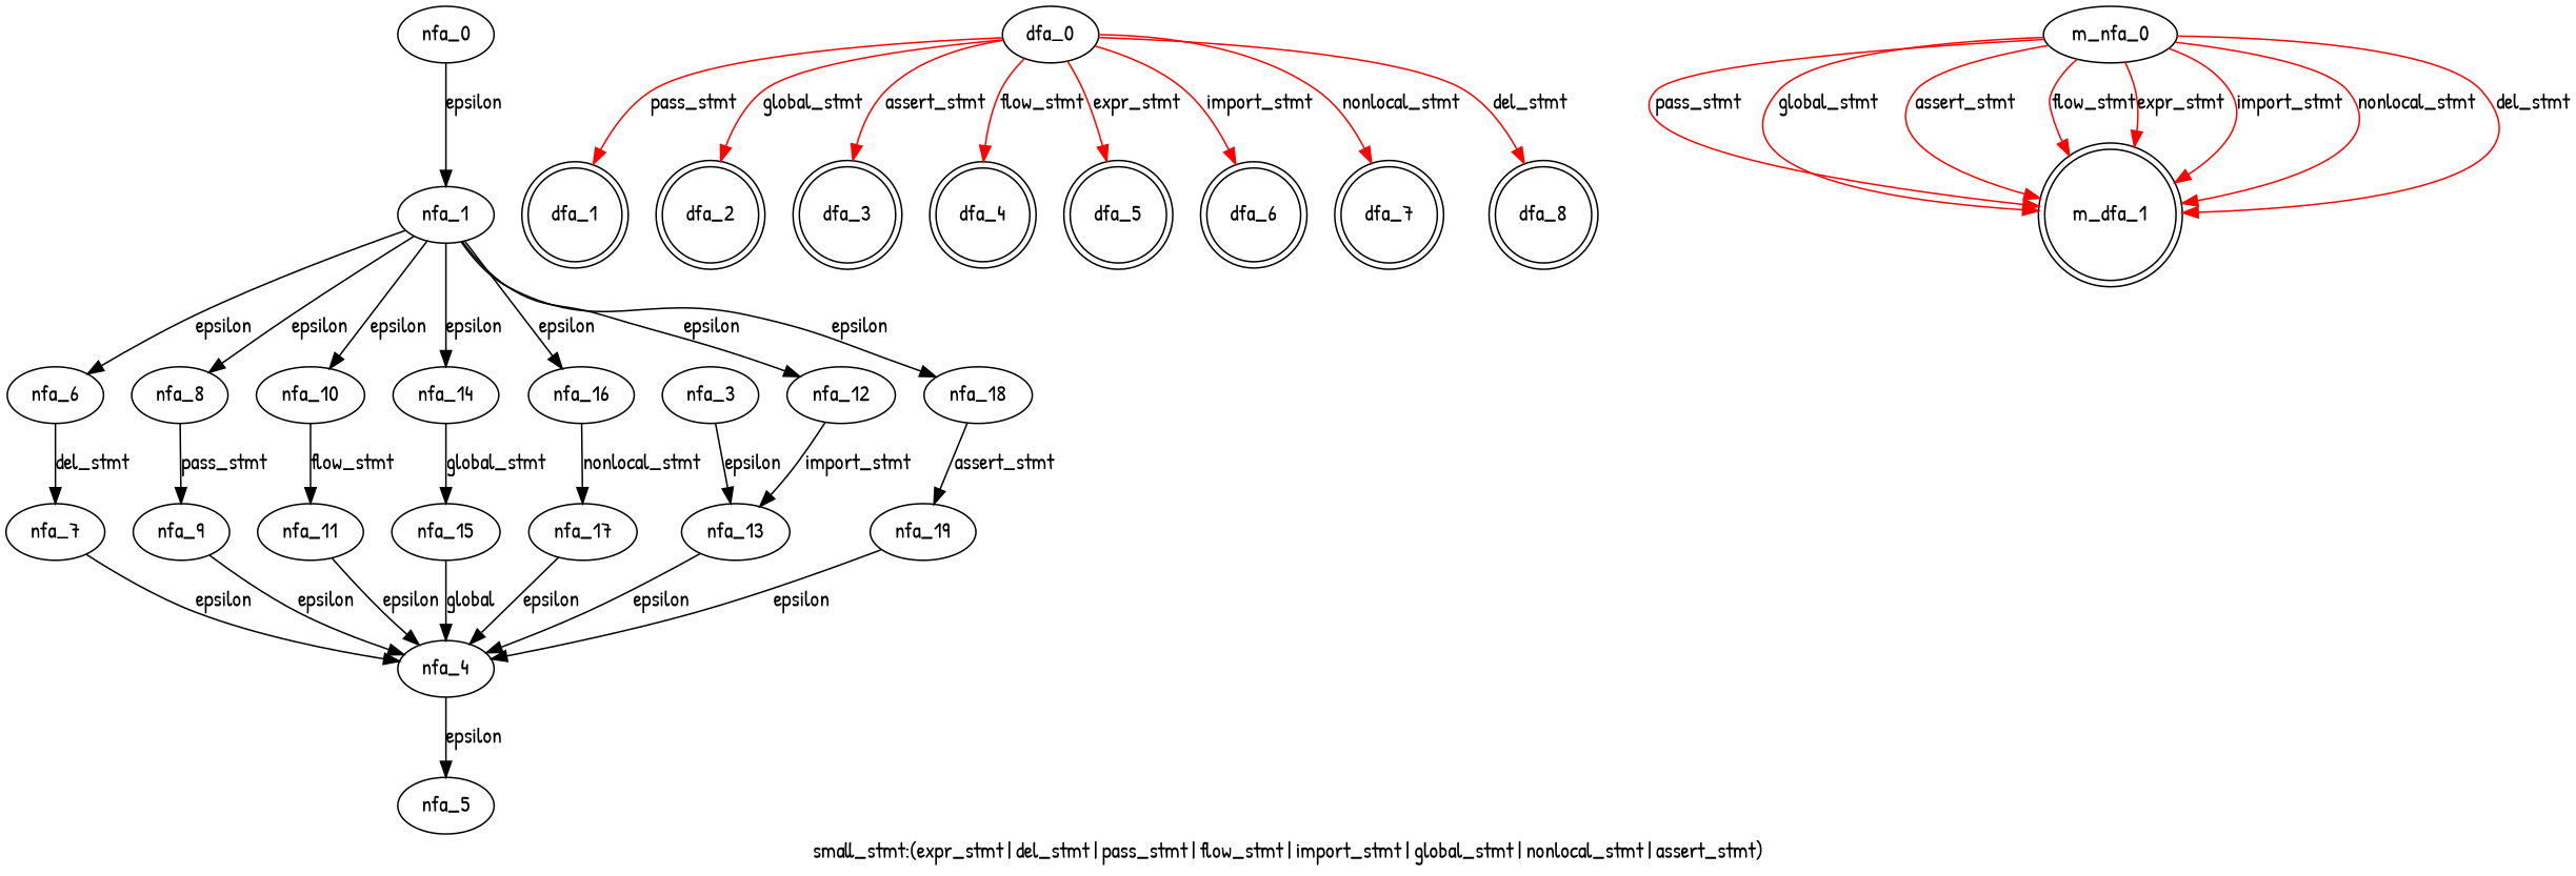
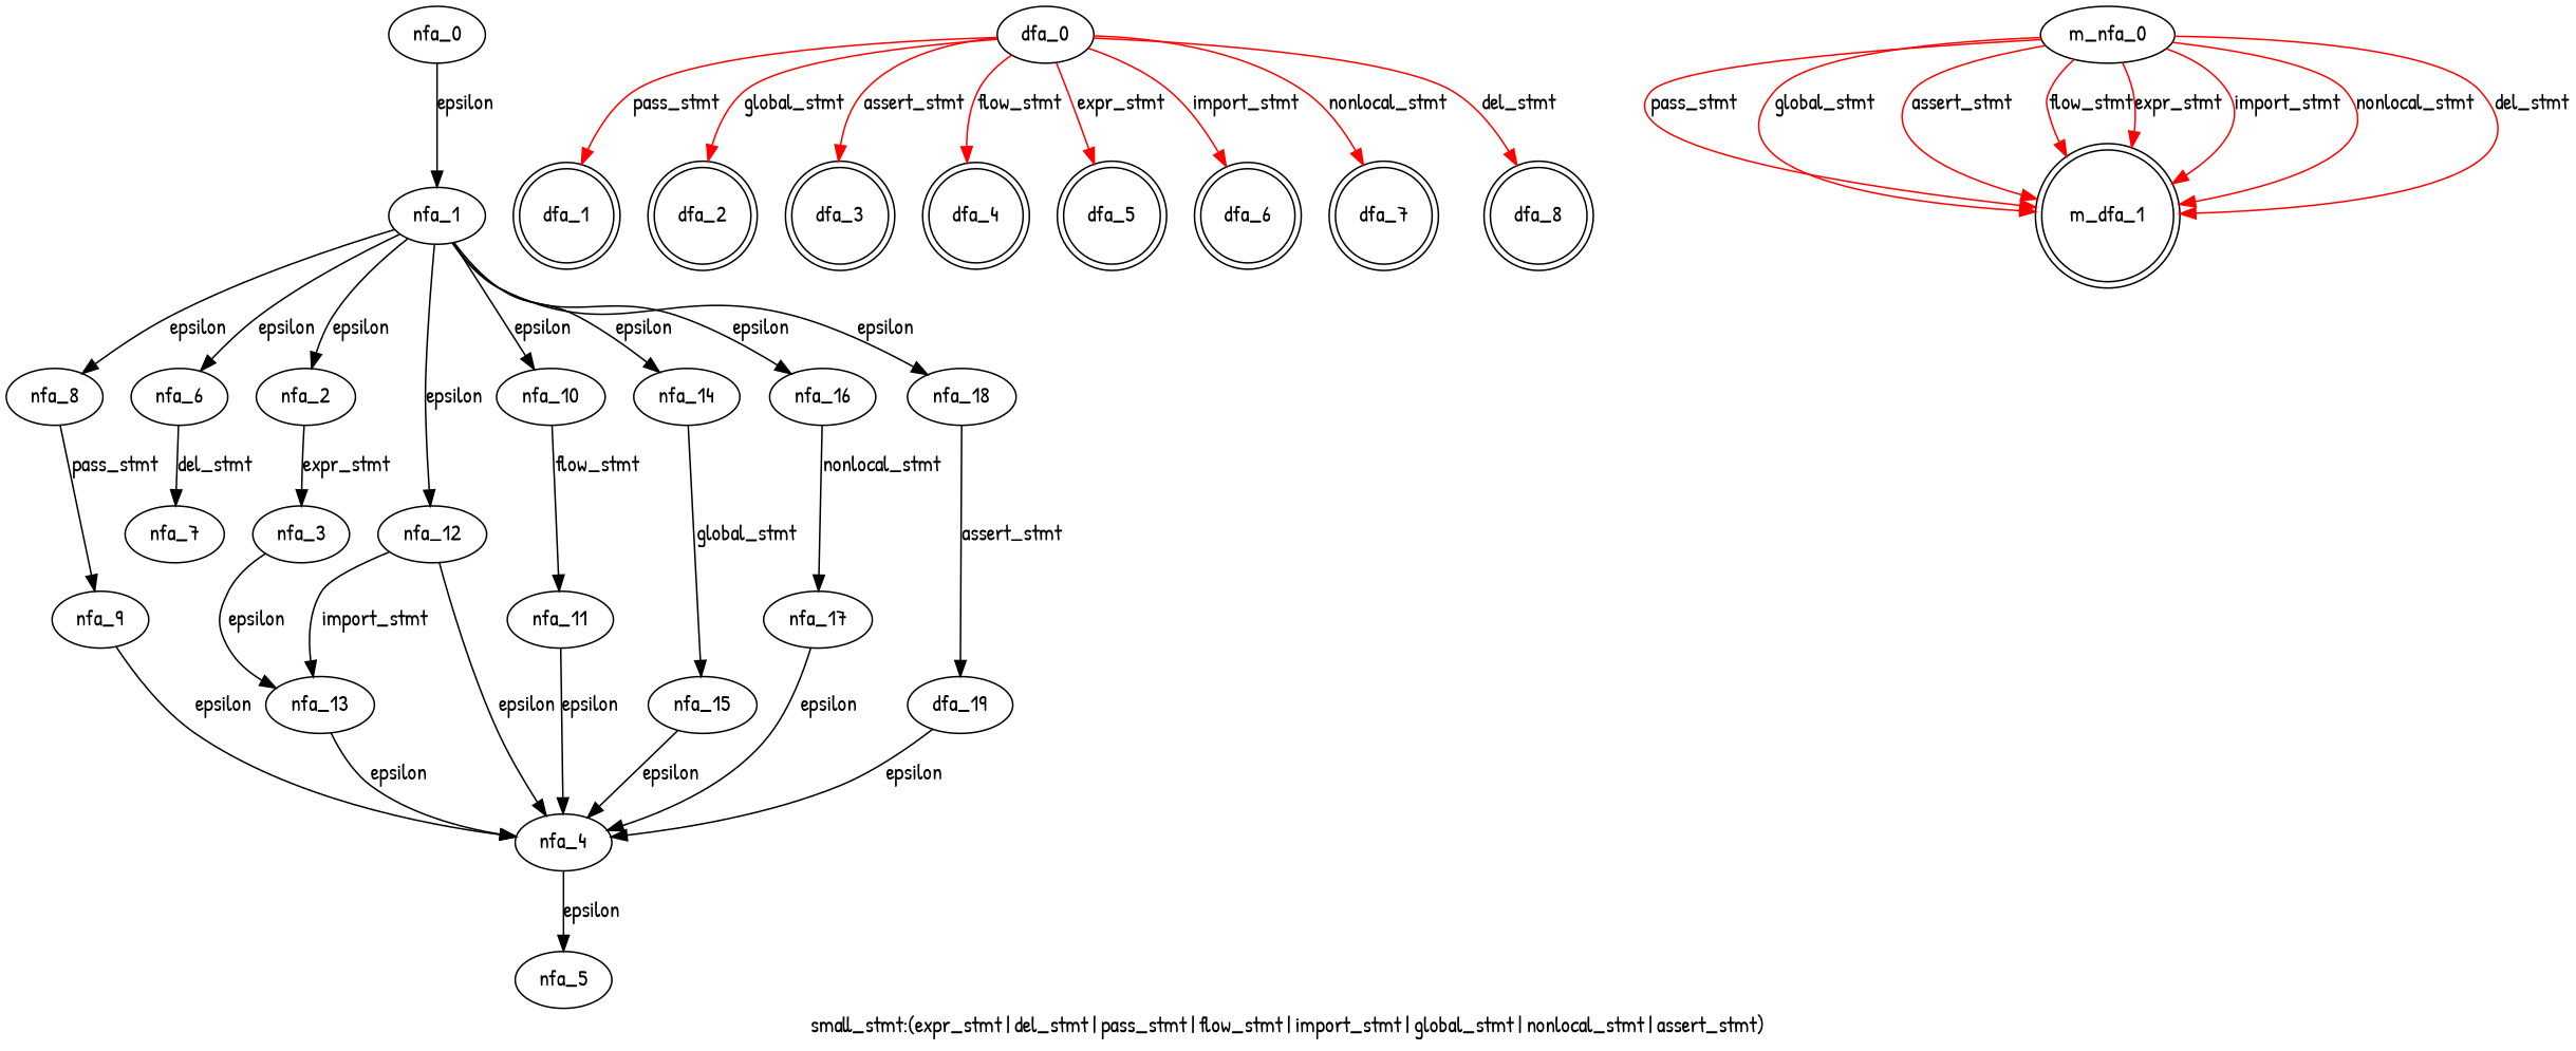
  digraph {
    fontname="Patrick Hand"
    label="small_stmt:(expr_stmt | del_stmt | pass_stmt | flow_stmt | import_stmt | global_stmt | nonlocal_stmt | assert_stmt)"
    node [fontname="Patrick Hand"]
    edge [fontname="Patrick Hand"]
    nfa_0
    nfa_1
+   nfa_2
    nfa_6
    nfa_8
    nfa_10
    nfa_12
    nfa_14
    nfa_16
    nfa_18
    nfa_3
    nfa_4
    nfa_5
    nfa_7
    nfa_9
    nfa_11
    nfa_13
    nfa_15
    nfa_17
-   nfa_19
+   nfa_19 [label=dfa_19]
    dfa_1 [shape=doublecircle]
    dfa_0
    dfa_2 [shape=doublecircle]
    dfa_3 [shape=doublecircle]
    dfa_4 [shape=doublecircle]
    dfa_5 [shape=doublecircle]
    dfa_6 [shape=doublecircle]
    dfa_7 [shape=doublecircle]
    dfa_8 [shape=doublecircle]
    m_dfa_1 [shape=doublecircle]
    n31 [label=m_nfa_0]
    subgraph sub_1 {
      nfa_0
      nfa_1
+     nfa_2
      nfa_6
      nfa_8
      nfa_10
      nfa_12
      nfa_14
      nfa_16
      nfa_18
      nfa_3
      nfa_4
      nfa_5
      nfa_7
      nfa_9
      nfa_11
      nfa_13
      nfa_15
      nfa_17
      nfa_19
    }
    subgraph sub_2 {
      dfa_1
      dfa_0
      dfa_2
      dfa_3
      dfa_4
      dfa_5
      dfa_6
      dfa_7
      dfa_8
    }
    subgraph sub_3 {
      m_dfa_1
      n31
    }
    nfa_0 -> nfa_1 [label=epsilon]
+   nfa_1 -> nfa_2 [label=epsilon]
    nfa_1 -> nfa_6 [label=epsilon]
    nfa_1 -> nfa_8 [label=epsilon]
    nfa_1 -> nfa_10 [label=epsilon]
    nfa_1 -> nfa_12 [label=epsilon]
    nfa_1 -> nfa_14 [label=epsilon]
    nfa_1 -> nfa_16 [label=epsilon]
    nfa_1 -> nfa_18 [label=epsilon]
+   nfa_2 -> nfa_3 [label=expr_stmt]
    nfa_6 -> nfa_7 [label=del_stmt]
    nfa_8 -> nfa_9 [label=pass_stmt]
    nfa_10 -> nfa_11 [label=flow_stmt]
    nfa_12 -> nfa_13 [label=import_stmt]
    nfa_14 -> nfa_15 [label=global_stmt]
    nfa_16 -> nfa_17 [label=nonlocal_stmt]
    nfa_18 -> nfa_19 [label=assert_stmt]
    nfa_3 -> nfa_13 [label=epsilon]
    nfa_4 -> nfa_5 [label=epsilon]
-   nfa_7 -> nfa_4 [label=epsilon]
+   nfa_12 -> nfa_4 [label=epsilon]
    nfa_9 -> nfa_4 [label=epsilon]
    nfa_11 -> nfa_4 [label=epsilon]
    nfa_13 -> nfa_4 [label=epsilon]
-   nfa_15 -> nfa_4 [label=global]
+   nfa_15 -> nfa_4 [label=epsilon]
    nfa_17 -> nfa_4 [label=epsilon]
    nfa_19 -> nfa_4 [label=epsilon]
    dfa_0 -> dfa_1 [color=red label=pass_stmt]
    dfa_0 -> dfa_2 [color=red label=global_stmt]
    dfa_0 -> dfa_3 [color=red label=assert_stmt]
    dfa_0 -> dfa_4 [color=red label=flow_stmt]
    dfa_0 -> dfa_5 [color=red label=expr_stmt]
    dfa_0 -> dfa_6 [color=red label=import_stmt]
    dfa_0 -> dfa_7 [color=red label=nonlocal_stmt]
    dfa_0 -> dfa_8 [color=red label=del_stmt]
    n31 -> m_dfa_1 [color=red label=pass_stmt]
    n31 -> m_dfa_1 [color=red label=global_stmt]
    n31 -> m_dfa_1 [color=red label=assert_stmt]
    n31 -> m_dfa_1 [color=red label=flow_stmt]
    n31 -> m_dfa_1 [color=red label=expr_stmt]
    n31 -> m_dfa_1 [color=red label=import_stmt]
    n31 -> m_dfa_1 [color=red label=nonlocal_stmt]
    n31 -> m_dfa_1 [color=red label=del_stmt]
  }
